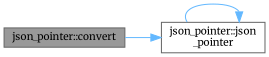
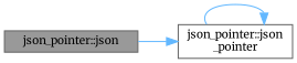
  digraph {
    rankdir=LR
    fontname=Merriweather
    node [fontname=Merriweather fontsize=10 shape=box style=filled]
    edge [color=steelblue1 fontname=Merriweather fontsize=10 labelfontname=Helvetica labelfontsize=10 style=solid]
-   n1 [color=gray40 fillcolor=grey60 fontcolor=black height=0.2 label="json_pointer::convert" width=0.4]
+   n1 [color=gray40 fillcolor=grey60 fontcolor=black height=0.2 label="json_pointer::json" width=0.4]
    n2 [color=grey40 fillcolor=white height=0.2 label="json_pointer::json\l_pointer" width=0.4]
    n1 -> n2
    n2 -> n2
  }
